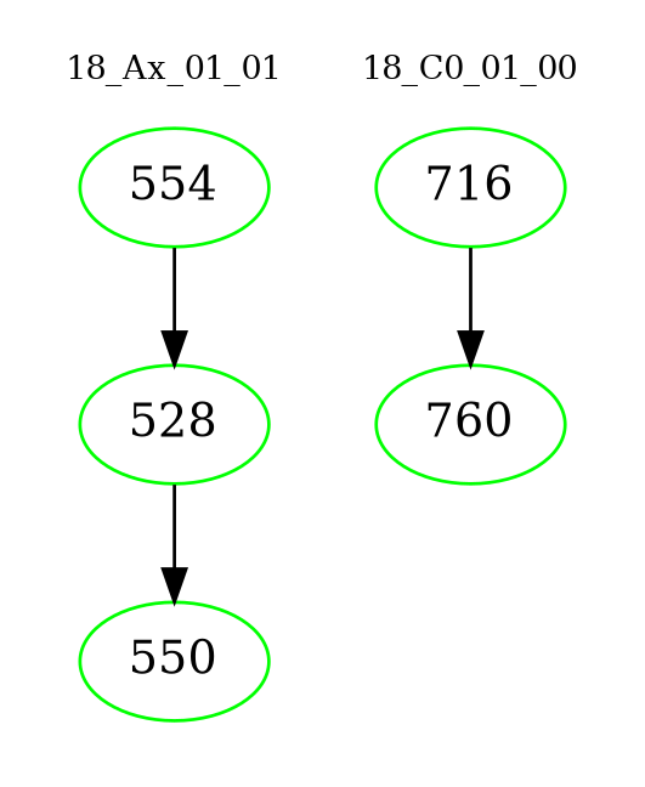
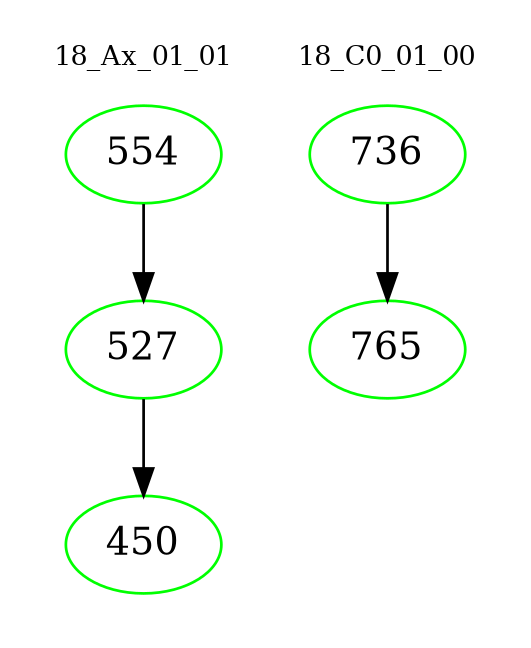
  digraph {
    fontname="DejaVu Serif"
    node [color=green fontname="DejaVu Serif"]
    edge [color=black fontname="DejaVu Serif"]
    n1 [label=554]
-   n2 [label=528]
-   n3 [label=550]
-   n4 [label=716]
-   n5 [label=760]
+   n2 [label=527]
+   n3 [label=450]
+   n4 [label=736]
+   n5 [label=765]
    subgraph cluster_1 {
      color=white
      fontsize=10
      label="18_Ax_01_01"
      n1
      n2
      n3
    }
    subgraph cluster_2 {
      color=white
      fontsize=10
      label="18_C0_01_00"
      n4
      n5
    }
    n1 -> n2
    n2 -> n3
    n4 -> n5
  }
